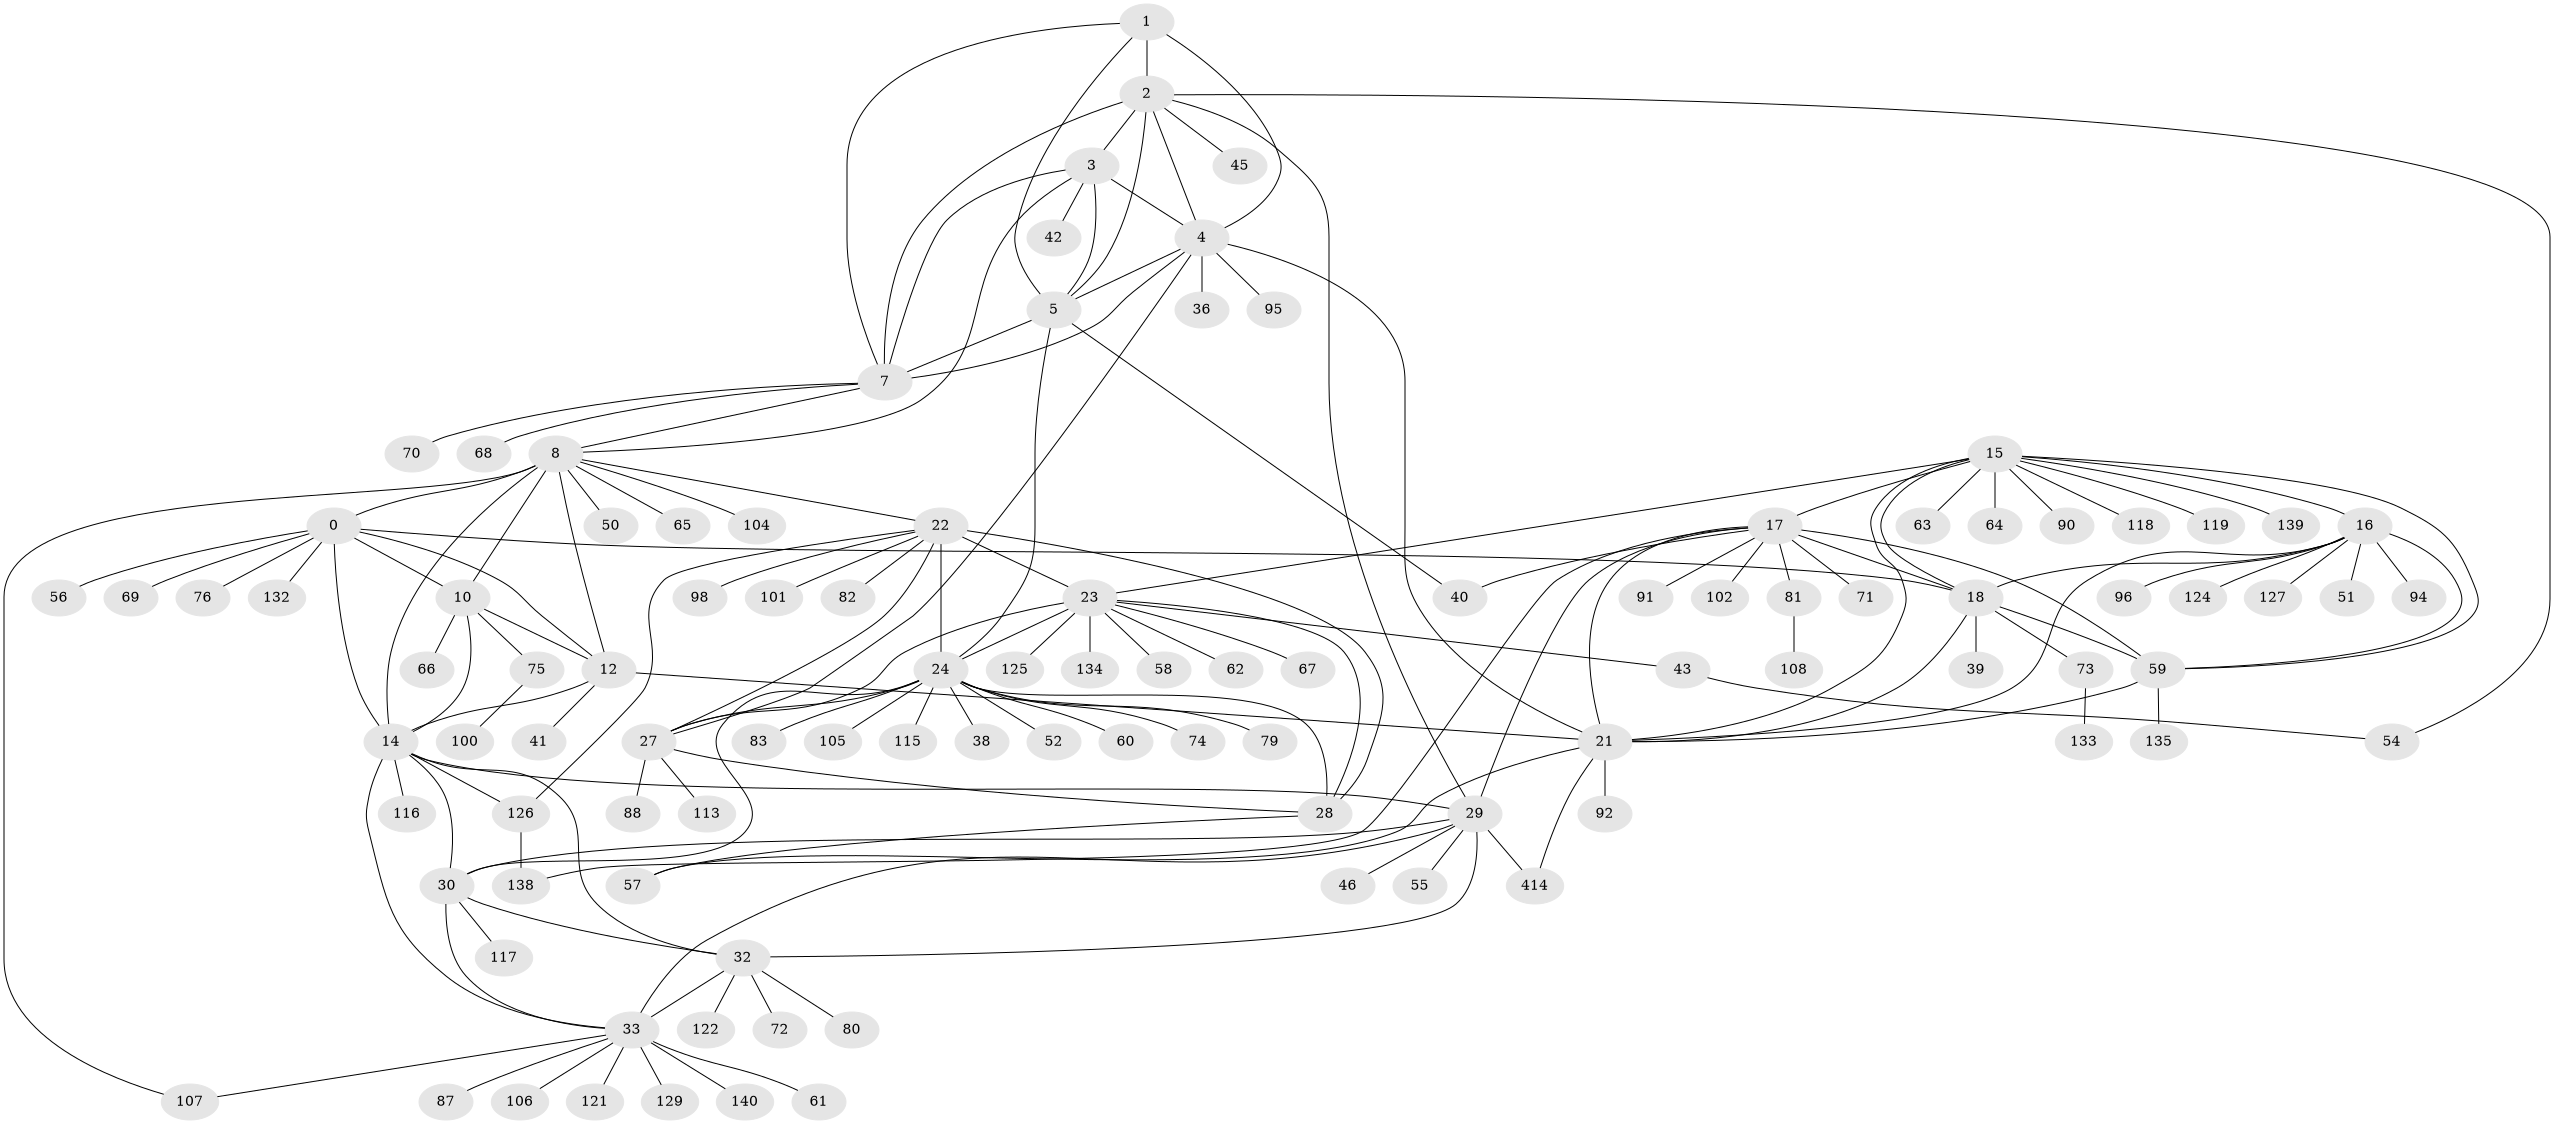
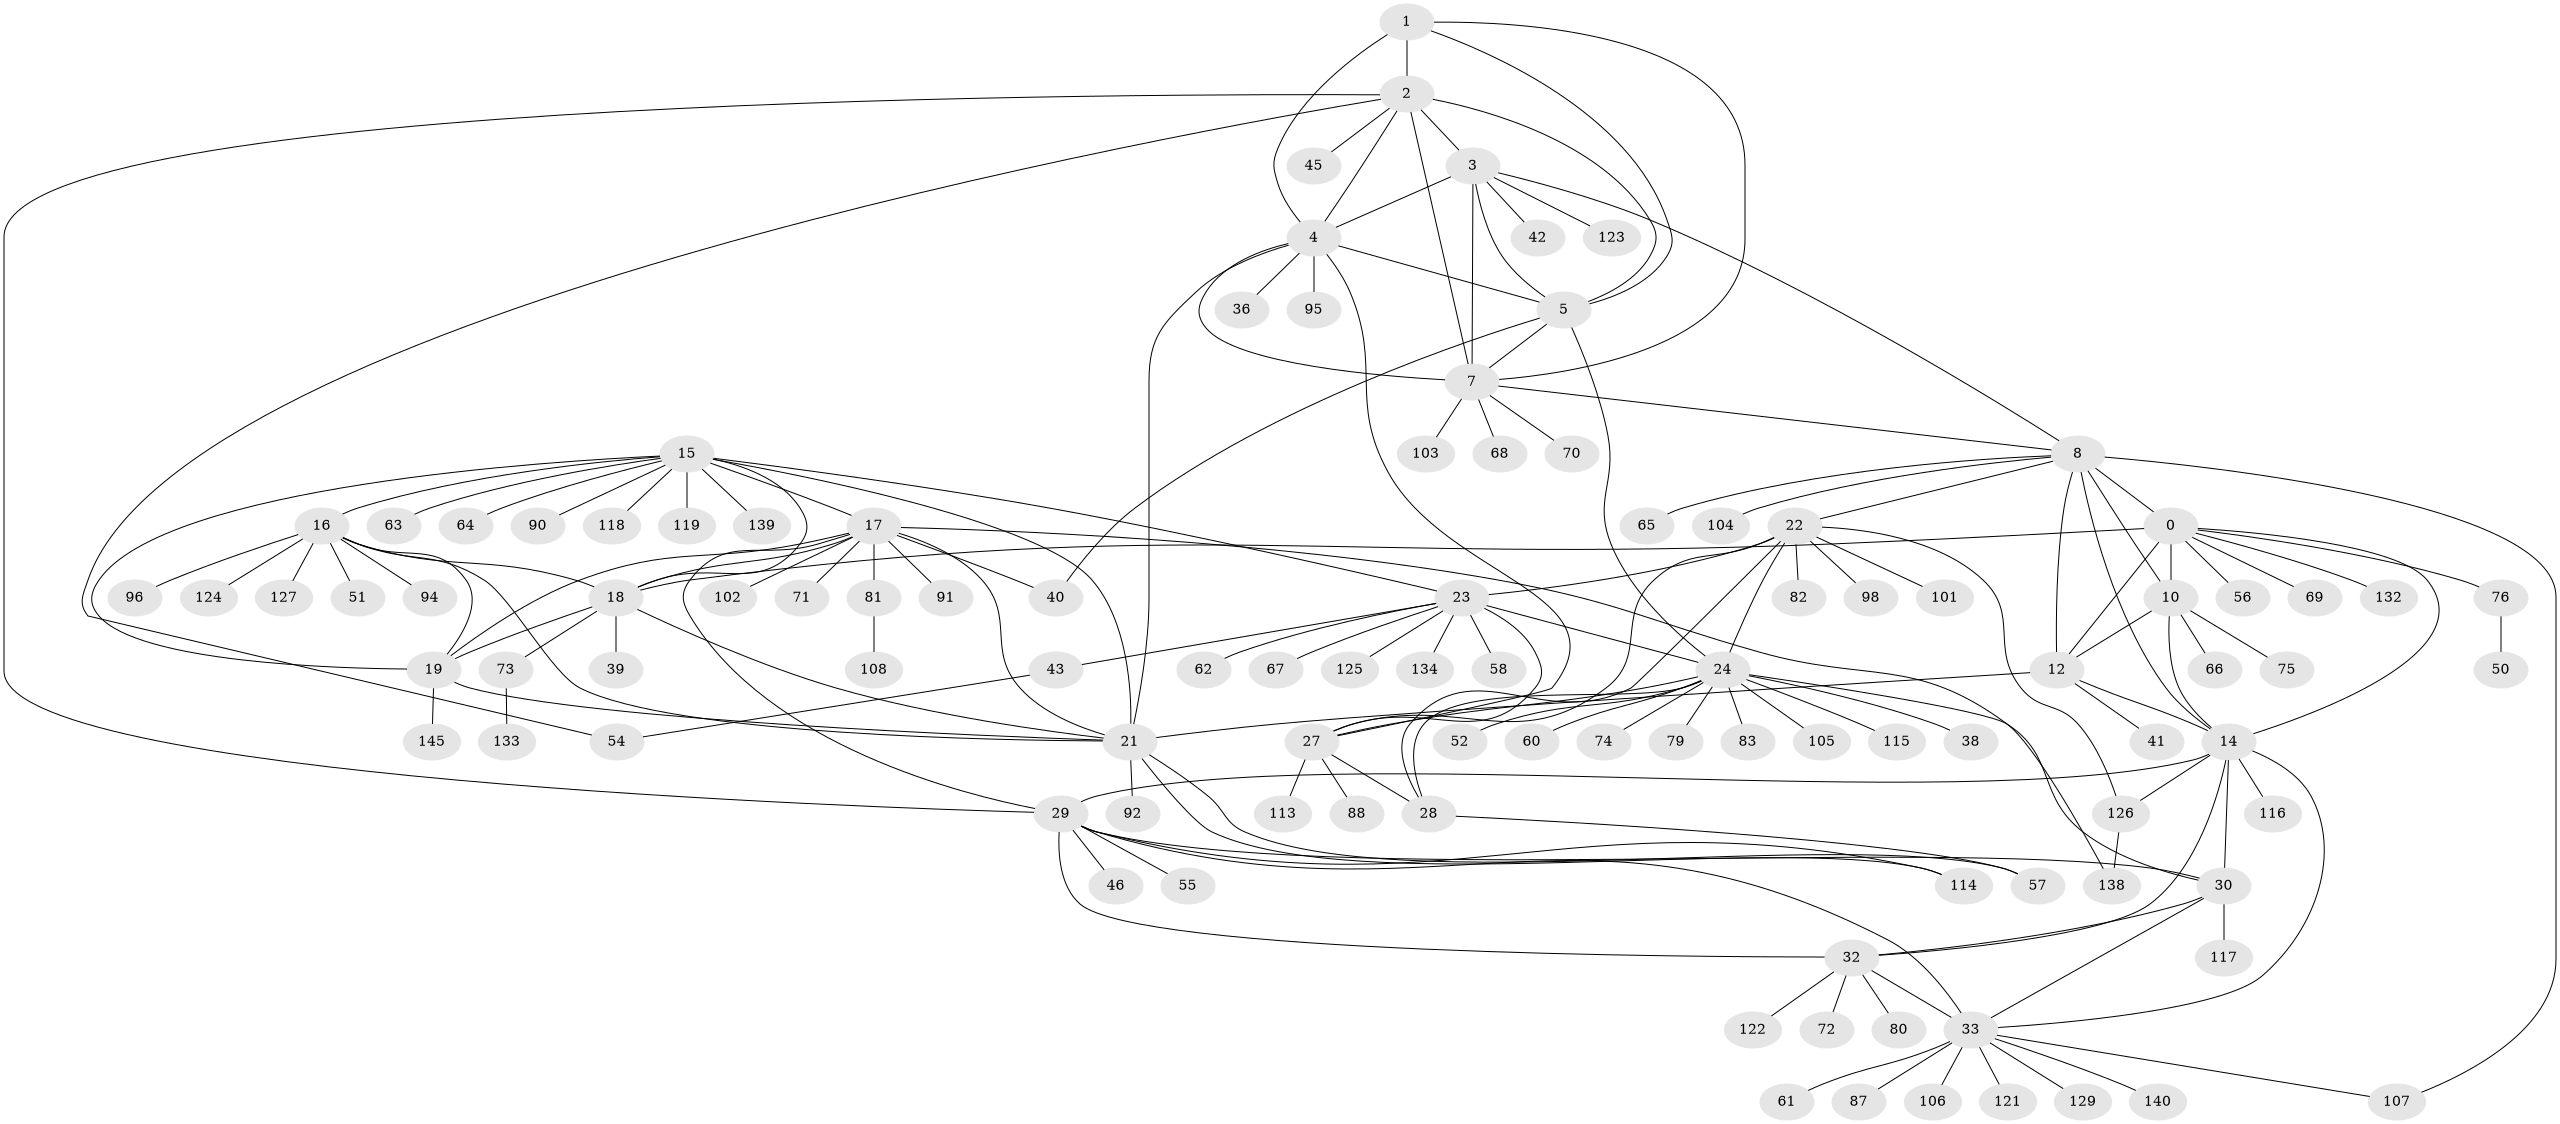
  graph {
    node [color=gray90 style=filled]
    2 [super="+6"]
    3 [super="+47"]
    4 [super="+89"]
    5 [super="+49"]
    7 [super="+97"]
    29 [super="+86"]
    45
    54
    1
    8 [super="+13"]
    42
+   123
    21 [super="+48"]
    27 [super="+59"]
    36
    95
    24 [super="+25"]
    40
    68
    70
+   103
    30 [super="+111"]
    32 [super="+35"]
    33 [super="+34"]
-   114 [label=414]
+   114
    46
    55
    n28 [label=0 super="+11"]
    10 [super="+53"]
    12
    14 [super="+31"]
    22 [super="+26"]
    50
    65
    104
    107
    57
    92
    28 [super="+77"]
    88 [super="+120"]
    113
    38
    52
    60
    74
    79
    83
    105
    115
    18 [super="+109"]
    56
    69
    76 [super="+85"]
    132
    66
    75 [super="+93"]
    41
    116
    126 [super="+130"]
    23 [super="+112"]
    82
    98
    101 [super="+136"]
-   19 [super="+37" label=59]
+   19 [super="+37"]
    39
    73
-   100
    117
    72
    80
    122
    61
    87
    106
    121
    129
    140
    138
    15 [super="+110"]
    16 [super="+44"]
    17 [super="+20"]
    63
    64
    90
    118 [super="+131"]
    119
    139
    51
    94
    96
    124
    127
    71
    81 [super="+84"]
    91
    102
-   135
+   135 [label=145]
    43
    58 [super="+137"]
    62 [super="+99"]
    67
    125 [super="+128"]
    134
    108
    133
    2 -- 3 [weight=2]
    2 -- 4 [weight=2]
    2 -- 5 [weight=2]
    2 -- 7 [weight=2]
    2 -- 29
    2 -- 45
    2 -- 54
    3 -- 4
    3 -- 5
    3 -- 7
    3 -- 8
    3 -- 42
+   3 -- 123
    4 -- 5
    4 -- 7
    4 -- 21 [weight=2]
    4 -- 27
    4 -- 36
    4 -- 95
    5 -- 7
    5 -- 24
    5 -- 40
    7 -- 8
    7 -- 68
    7 -- 70
+   7 -- 103
    29 -- 30
    29 -- 32 [weight=2]
    29 -- 33 [weight=2]
    29 -- 114
    29 -- 46
    29 -- 55
    1 -- 2 [weight=2]
    1 -- 4
    1 -- 5
    1 -- 7
    8 -- n28 [weight=4]
    8 -- 10 [weight=2]
    8 -- 12 [weight=2]
    8 -- 14 [weight=2]
    8 -- 22
-   8 -- 50
+   76 -- 50
    8 -- 65
    8 -- 104
    8 -- 107
    21 -- 114
    21 -- 57
    21 -- 92
    27 -- 28
    27 -- 88
    27 -- 113
    24 -- 27 [weight=2]
    24 -- 30
    24 -- 28 [weight=2]
    24 -- 38
    24 -- 52
    24 -- 60
    24 -- 74
    24 -- 79
    24 -- 83
    24 -- 105
    24 -- 115
    30 -- 32 [weight=2]
    30 -- 33 [weight=2]
    30 -- 117
    32 -- 33 [weight=4]
    32 -- 72
    32 -- 80
    32 -- 122
    33 -- 107
    33 -- 61
    33 -- 87
    33 -- 106
    33 -- 121
    33 -- 129
    33 -- 140
    n28 -- 10 [weight=2]
    n28 -- 12 [weight=2]
    n28 -- 14 [weight=2]
    n28 -- 18
    n28 -- 56
    n28 -- 69
    n28 -- 76
    n28 -- 132
    10 -- 12
    10 -- 14
    10 -- 66
    10 -- 75
    12 -- 21
    12 -- 14
    12 -- 41
    14 -- 29
    14 -- 30
    14 -- 32 [weight=2]
    14 -- 33 [weight=2]
    14 -- 116
    14 -- 126 [weight=2]
    22 -- 27 [weight=2]
    22 -- 24 [weight=4]
    22 -- 28 [weight=2]
    22 -- 126
    22 -- 23 [weight=2]
    22 -- 82
    22 -- 98
    22 -- 101
    28 -- 57
    18 -- 21
    18 -- 19
    18 -- 39
    18 -- 73
-   75 -- 100
    126 -- 138
    23 -- 27
    23 -- 24 [weight=2]
-   23 -- 28
    23 -- 43
    23 -- 58
    23 -- 62
    23 -- 67
    23 -- 125
    23 -- 134
    19 -- 21
    19 -- 135
    73 -- 133
    15 -- 21
    15 -- 18
    15 -- 23
    15 -- 19
    15 -- 16
    15 -- 17 [weight=2]
    15 -- 63
    15 -- 64
    15 -- 90
    15 -- 118
    15 -- 119
    15 -- 139
    16 -- 21
    16 -- 18
    16 -- 19
    16 -- 51
    16 -- 94
    16 -- 96
    16 -- 124
    16 -- 127
    17 -- 29
    17 -- 21 [weight=2]
    17 -- 40
    17 -- 18 [weight=2]
    17 -- 19 [weight=2]
    17 -- 138
    17 -- 71
    17 -- 81
    17 -- 91
    17 -- 102
    81 -- 108
    43 -- 54
  }
